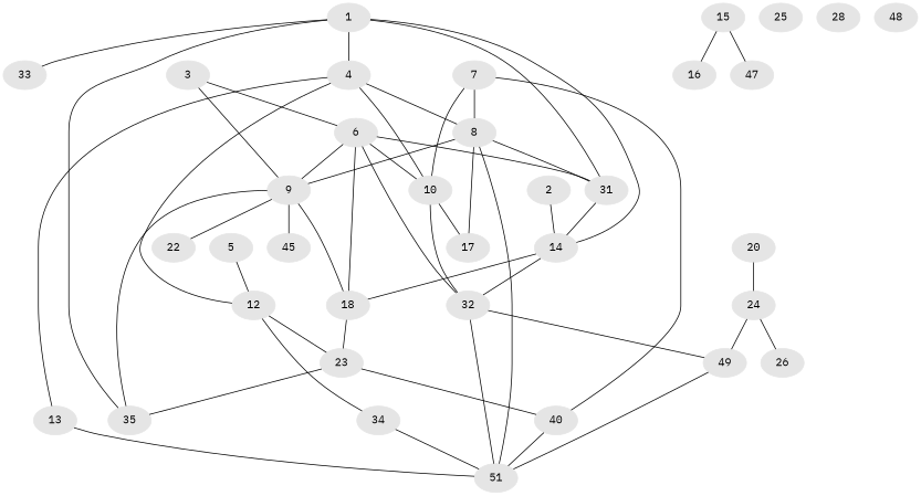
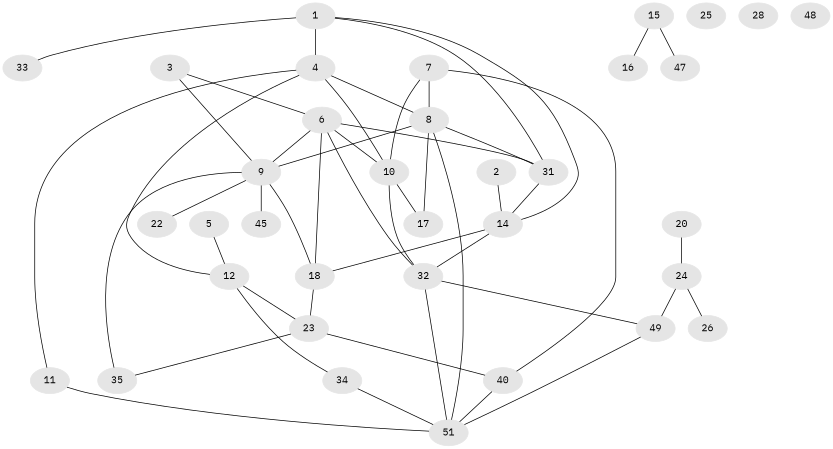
  graph {
    fontname="IBM Plex Mono"
    node [color=gray90 fontname="IBM Plex Mono" style=filled]
    edge [fontname="IBM Plex Mono"]
    1 [super="+36"]
    4 [super="+27"]
    14 [super="+55"]
    31 [super="+42"]
    33
    35
    8 [super="+19"]
    10 [super="+50"]
-   11 [super="+29" label=13]
+   11 [super="+29"]
    12 [super="+43"]
    18
    32 [super="+57"]
    2
    3 [super="+21"]
    6 [super="+13"]
    9 [super="+41"]
    22
    45
    17 [super="+46"]
    51 [super="+53"]
    23 [super="+39"]
    34 [super="+37"]
    5
    49
    7 [super="+44"]
    40 [super="+56"]
    26 [super="+38"]
    15 [super="+30"]
    16
    47
    20 [super="+54"]
    24 [super="+52"]
    25
    28
    48
    1 -- 4
    1 -- 14
    1 -- 31
    1 -- 33
-   1 -- 35
    4 -- 8
    4 -- 10
    4 -- 11
    4 -- 12
    14 -- 18
    14 -- 32
    31 -- 14
    8 -- 31
    8 -- 9
    8 -- 17
    8 -- 51
    10 -- 32
    10 -- 17
    11 -- 51
    12 -- 23
    12 -- 34
    18 -- 23
    32 -- 51
    32 -- 49
    2 -- 14
    3 -- 6
    3 -- 9
    6 -- 31
    6 -- 10
    6 -- 18
    6 -- 32
    6 -- 9
    9 -- 35
    9 -- 18
    9 -- 22
    9 -- 45
    23 -- 35
    23 -- 40
    34 -- 51
    5 -- 12
    49 -- 51
    7 -- 8
    7 -- 10
    7 -- 40
    40 -- 51
    15 -- 16
    15 -- 47
    20 -- 24
    24 -- 49
    24 -- 26
  }
